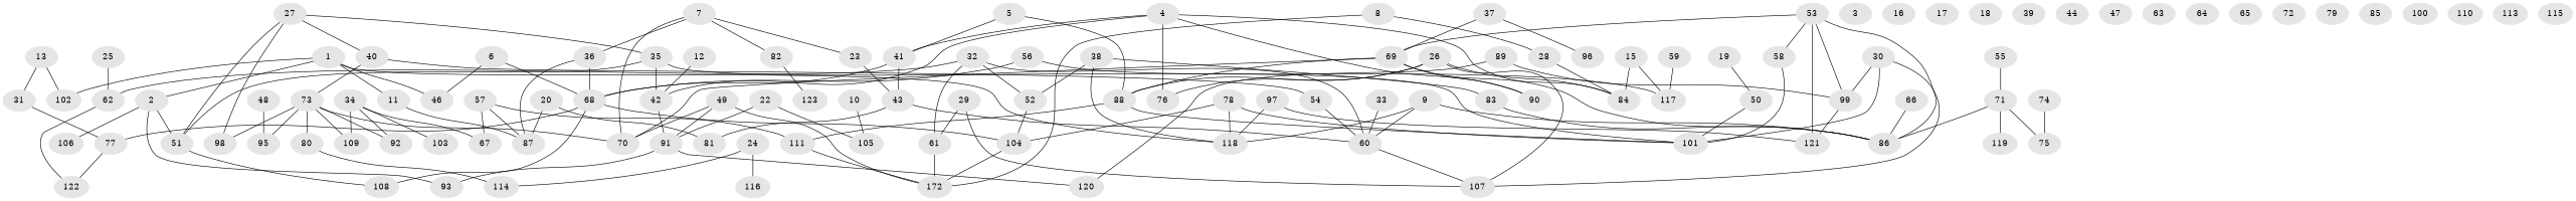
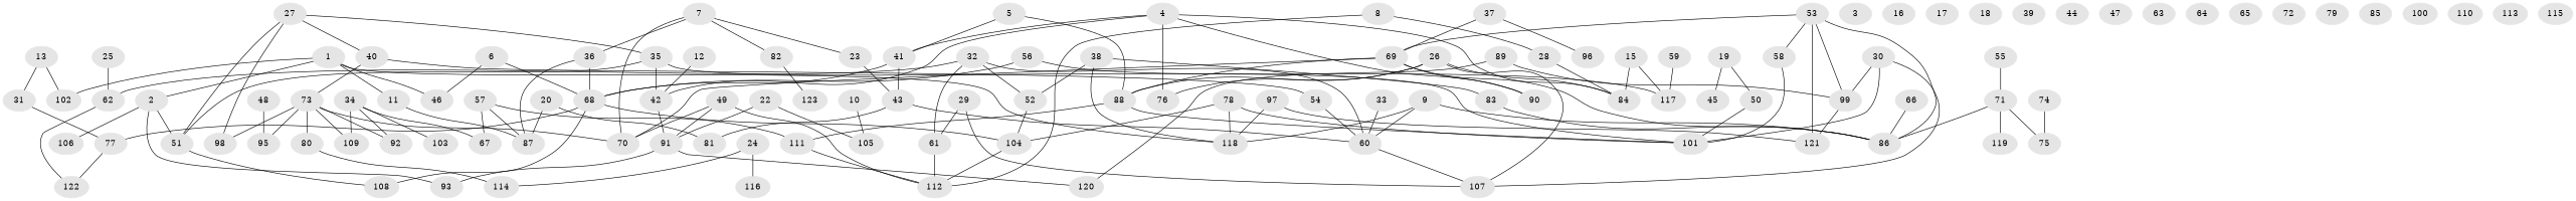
  graph {
    node [color=gray90 style=filled]
    1
    2
    11
    46
    102
    118
    51
    93
    106
    87
    108
    3
    4
    41
    42
    76
    84
    90
    68
    43
    91
    5
    88
    101
    111
    6
    77
    104
    7
    23
    36
    70
    82
    123
    8
    28
-   112 [label=172]
+   112
    9
    60
    86
    107
    10
    105
    12
    13
    31
    62
    122
    15
    117
    16
    17
    18
    19
+   45
    50
    20
    81
    22
    120
    24
    114
    116
    25
    26
    27
    35
    40
    98
    54
    73
    29
    61
    30
    99
    121
    32
    52
    33
    34
    67
    92
    103
    109
    37
    69
    96
    38
    83
    39
    95
    80
    44
    47
    48
    49
    53
    58
    55
    71
    75
    119
    56
    57
    59
    63
    64
    65
    66
    72
    74
    78
    79
    85
    89
    97
    100
    110
    113
    115
    1 -- 2
    1 -- 11
    1 -- 46
    1 -- 102
    1 -- 118
    2 -- 51
    2 -- 93
    2 -- 106
    11 -- 87
    51 -- 108
    4 -- 41
    4 -- 42
    4 -- 76
    4 -- 84
    4 -- 90
    41 -- 68
    41 -- 43
    42 -- 91
    68 -- 108
    68 -- 77
    68 -- 104
    43 -- 60
    43 -- 81
    91 -- 93
    91 -- 120
    5 -- 41
    5 -- 88
    88 -- 101
    88 -- 111
    111 -- 112
    6 -- 46
    6 -- 68
    77 -- 122
    104 -- 112
    7 -- 23
    7 -- 36
    7 -- 70
    7 -- 82
    23 -- 43
    36 -- 87
    36 -- 68
    82 -- 123
    8 -- 28
    8 -- 112
    28 -- 84
    9 -- 118
    9 -- 60
    9 -- 86
    60 -- 107
    10 -- 105
    12 -- 42
    13 -- 102
    13 -- 31
    31 -- 77
    62 -- 122
    15 -- 84
    15 -- 117
+   19 -- 45
    19 -- 50
    50 -- 101
    20 -- 87
    20 -- 81
    22 -- 91
    22 -- 105
    24 -- 114
    24 -- 116
    25 -- 62
    26 -- 76
    26 -- 84
    26 -- 88
    26 -- 107
    27 -- 51
    27 -- 35
    27 -- 40
    27 -- 98
    35 -- 51
    35 -- 42
    35 -- 101
    40 -- 54
    40 -- 73
    54 -- 60
    73 -- 70
    73 -- 98
    73 -- 92
    73 -- 109
    73 -- 95
    73 -- 80
    29 -- 107
    29 -- 61
    61 -- 112
    30 -- 101
    30 -- 107
    30 -- 99
    99 -- 121
    32 -- 60
    32 -- 62
    32 -- 61
    32 -- 52
    52 -- 104
    33 -- 60
    34 -- 67
    34 -- 92
    34 -- 103
    34 -- 109
    37 -- 69
    37 -- 96
    69 -- 90
    69 -- 88
    69 -- 70
    69 -- 86
    38 -- 118
    38 -- 52
    38 -- 83
    83 -- 86
    80 -- 114
    48 -- 95
    49 -- 91
    49 -- 70
    49 -- 112
    53 -- 86
    53 -- 99
    53 -- 121
    53 -- 69
    53 -- 58
    58 -- 101
    55 -- 71
    71 -- 86
    71 -- 75
    71 -- 119
    56 -- 68
    56 -- 117
    57 -- 87
    57 -- 111
    57 -- 67
    59 -- 117
    66 -- 86
    74 -- 75
    78 -- 118
    78 -- 101
    78 -- 104
    89 -- 120
    89 -- 99
    97 -- 118
    97 -- 121
  }
